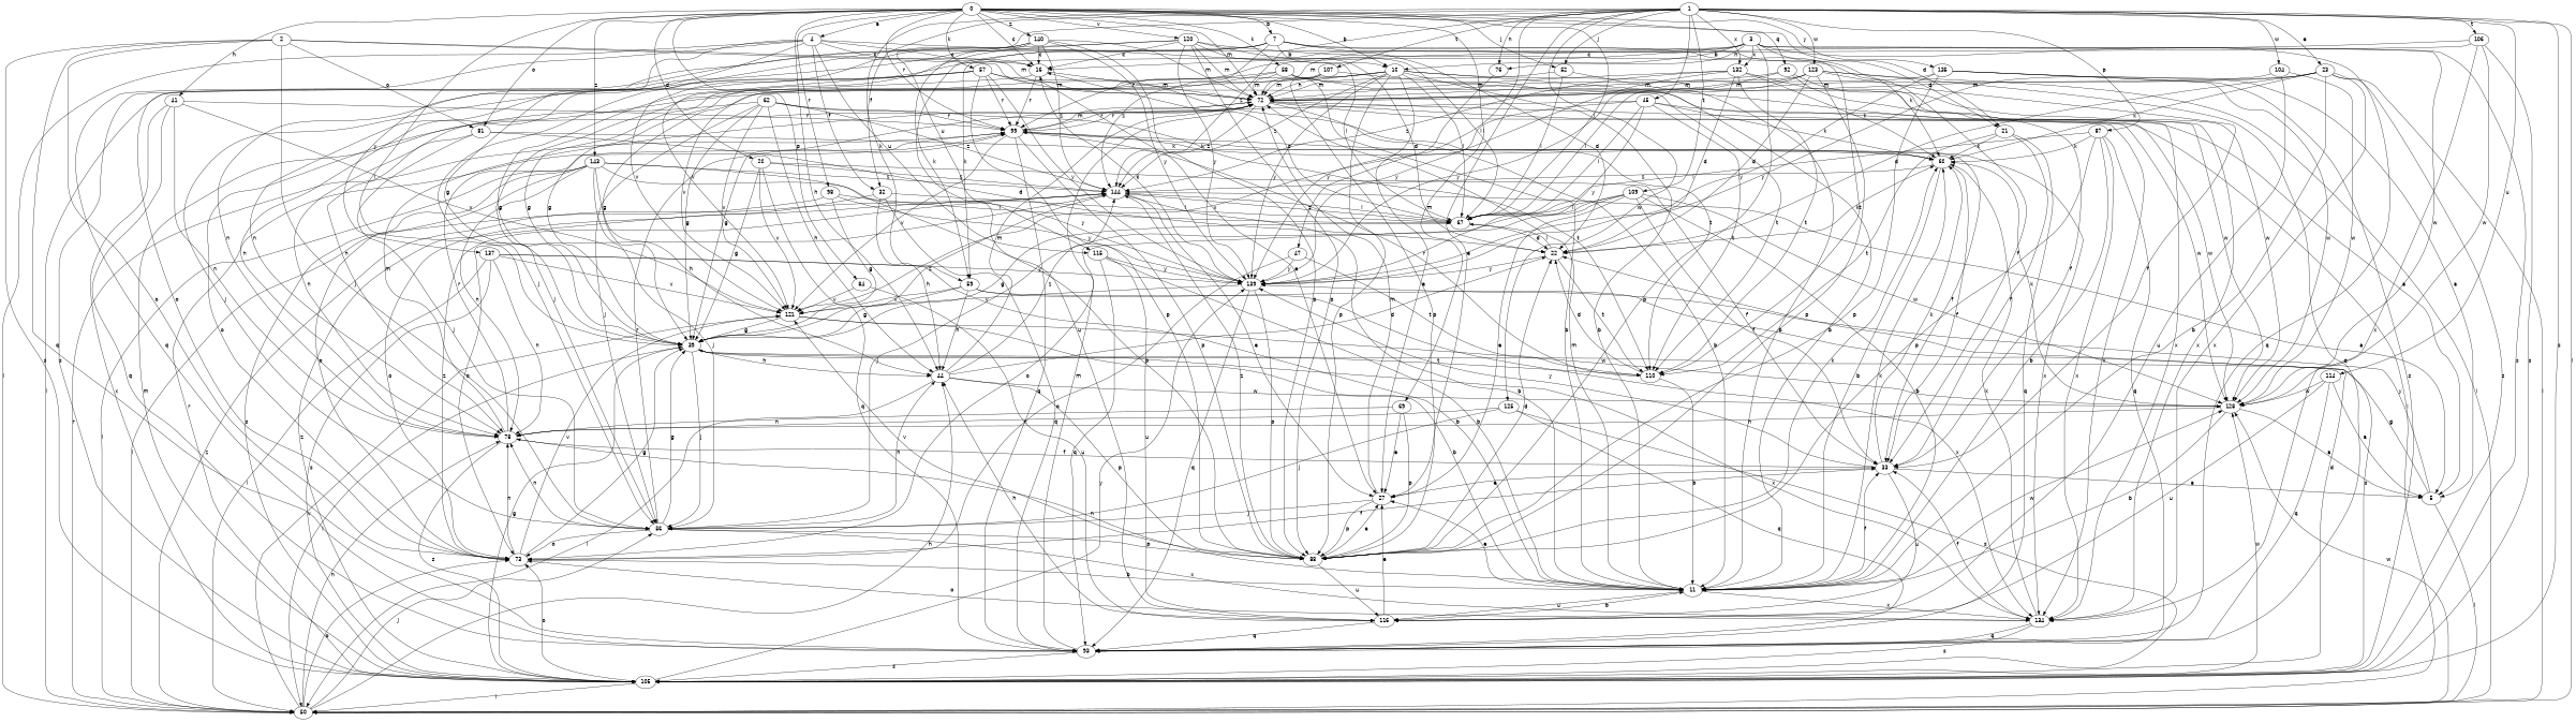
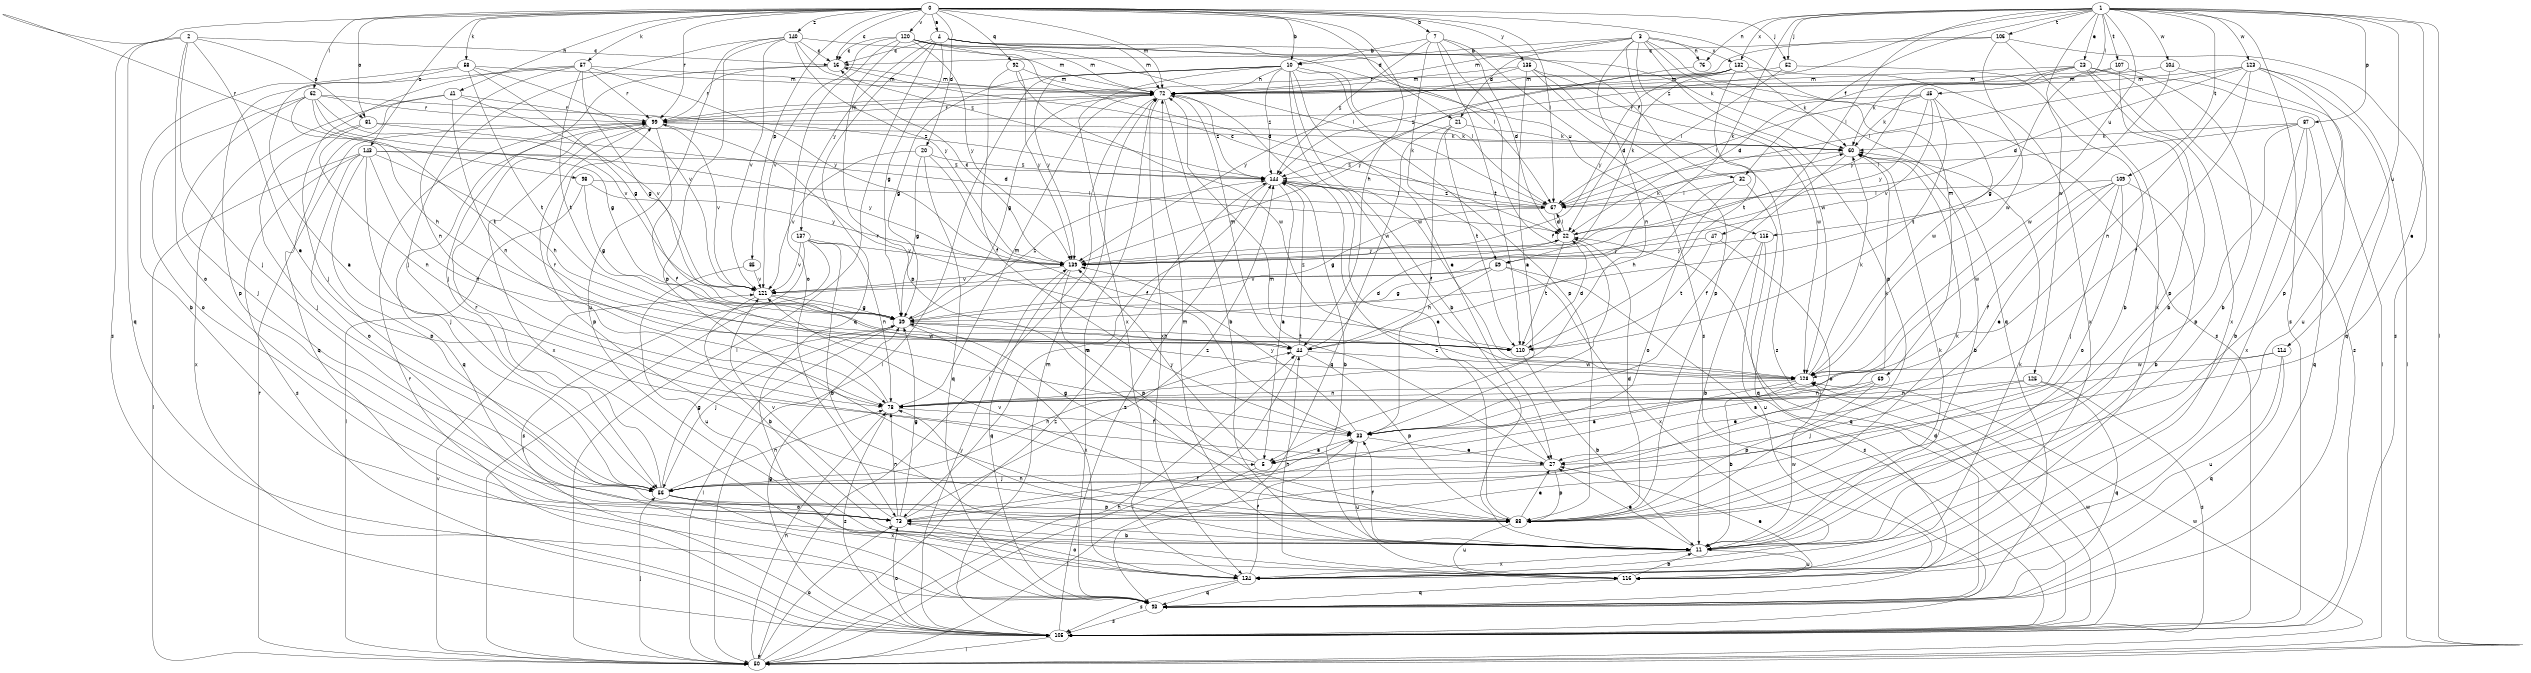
  strict digraph {
    fontname="DejaVu Sans"
    node [fontname="DejaVu Sans"]
    edge [fontname="DejaVu Sans"]
    0
    4
    7
    10
    16
    20
    21
    41
    44
    52
    57
    58
    62
    67
    69
    72
    81
-   85 [label=84]
+   85
    92
    98
    99
    120
    135
    140
    143
    32
    50
    115
    93
    39
    137
    59
    105
    144
    78
    22
    33
    110
    27
    88
    128
    139
    11
    134
    56
    121
    60
    5
    n49 [label=73]
    116
    1
    23
    45
    47
    76
    87
    106
    107
    109
    114
    123
    n62 [label=104]
    125
    132
    2
    3
    0 -> 4 [label=a]
    0 -> 7 [label=b]
    0 -> 10 [label=b]
    0 -> 16 [label=c]
    0 -> 20 [label=d]
    0 -> 21 [label=d]
    0 -> 41 [label=h]
    0 -> 44 [label=h]
    0 -> 52 [label=j]
    0 -> 57 [label=k]
    0 -> 58 [label=k]
-   0 -> 39 [label=l]
+   0 -> 62 [label=l]
    0 -> 67 [label=l]
    0 -> 69 [label=m]
    0 -> 72 [label=m]
    0 -> 81 [label=o]
    0 -> 85 [label=p]
    0 -> 92 [label=q]
    0 -> 98 [label=r]
    0 -> 99 [label=r]
    0 -> 120 [label=v]
    0 -> 135 [label=y]
    0 -> 140 [label=z]
    0 -> 143 [label=z]
    4 -> 16 [label=c]
    4 -> 67 [label=l]
    4 -> 72 [label=m]
    4 -> 32 [label=f]
    4 -> 50 [label=i]
    4 -> 115 [label=u]
    4 -> 93 [label=q]
    4 -> 39 [label=g]
    4 -> 137 [label=y]
    7 -> 10 [label=b]
    7 -> 59 [label=k]
    7 -> 105 [label=s]
    7 -> 144 [label=z]
-   7 -> 78 [label=n]
    7 -> 22 [label=d]
    7 -> 33 [label=f]
    7 -> 110 [label=t]
    10 -> 67 [label=l]
    10 -> 72 [label=h]
    10 -> 50 [label=i]
    10 -> 39 [label=g]
    10 -> 144 [label=z]
    10 -> 27 [label=e]
    10 -> 88 [label=p]
    10 -> 128 [label=w]
    10 -> 139 [label=y]
    10 -> 11 [label=b]
    10 -> 134 [label=x]
    16 -> 72 [label=m]
    16 -> 99 [label=r]
    16 -> 56 [label=j]
    20 -> 93 [label=q]
    20 -> 39 [label=g]
    20 -> 144 [label=z]
    20 -> 33 [label=f]
    20 -> 121 [label=v]
    21 -> 93 [label=q]
    21 -> 33 [label=f]
    21 -> 110 [label=t]
    21 -> 60 [label=k]
    41 -> 99 [label=r]
    41 -> 93 [label=q]
    41 -> 105 [label=x]
    41 -> 78 [label=n]
    41 -> 121 [label=v]
    44 -> 72 [label=m]
    44 -> 50 [label=i]
    44 -> 144 [label=z]
    44 -> 22 [label=d]
    44 -> 88 [label=p]
    44 -> 128 [label=w]
    52 -> 67 [label=l]
    52 -> 72 [label=m]
    52 -> 11 [label=b]
    57 -> 72 [label=m]
    57 -> 99 [label=r]
    57 -> 39 [label=g]
    57 -> 78 [label=n]
    57 -> 110 [label=t]
    57 -> 88 [label=p]
    57 -> 139 [label=y]
    57 -> 56 [label=j]
    58 -> 72 [label=m]
    58 -> 39 [label=g]
    58 -> 110 [label=t]
    58 -> 11 [label=b]
    58 -> 121 [label=v]
    58 -> 5 [label=a]
    62 -> 44 [label=h]
    62 -> 99 [label=r]
    62 -> 39 [label=g]
    62 -> 144 [label=z]
    62 -> 110 [label=t]
    62 -> 56 [label=j]
    62 -> 121 [label=v]
    62 -> n49 [label=o]
    67 -> 16 [label=c]
    67 -> 39 [label=g]
    67 -> 144 [label=z]
    67 -> 22 [label=d]
    69 -> 78 [label=n]
    69 -> 27 [label=e]
    69 -> 88 [label=p]
    72 -> 99 [label=r]
    72 -> 50 [label=i]
    72 -> 39 [label=g]
    72 -> 144 [label=z]
    72 -> 128 [label=w]
    72 -> 11 [label=b]
    72 -> 134 [label=x]
    81 -> 78 [label=n]
    81 -> 22 [label=d]
    81 -> 56 [label=j]
    81 -> 60 [label=k]
    85 -> 121 [label=v]
    85 -> 116 [label=u]
    92 -> 72 [label=m]
    92 -> 33 [label=f]
    92 -> 128 [label=w]
    92 -> 139 [label=y]
    98 -> 67 [label=l]
    98 -> 50 [label=i]
    98 -> 39 [label=g]
    98 -> 139 [label=y]
    99 -> 72 [label=m]
    99 -> 93 [label=q]
    99 -> 33 [label=f]
    99 -> 88 [label=p]
    99 -> 134 [label=x]
    99 -> 121 [label=v]
    99 -> 60 [label=k]
    120 -> 16 [label=c]
    120 -> 67 [label=l]
    120 -> 72 [label=m]
    120 -> 22 [label=d]
    120 -> 88 [label=p]
    120 -> 139 [label=y]
    120 -> 121 [label=v]
    120 -> 60 [label=k]
    120 -> n49 [label=o]
    135 -> 72 [label=m]
    135 -> 105 [label=s]
    135 -> 88 [label=p]
    135 -> 128 [label=w]
    135 -> 139 [label=y]
    135 -> 5 [label=a]
    140 -> 16 [label=c]
    140 -> 72 [label=m]
    140 -> 144 [label=z]
    140 -> 88 [label=p]
    140 -> 139 [label=y]
    140 -> 56 [label=j]
    140 -> 121 [label=v]
    140 -> 116 [label=u]
    143 -> 44 [label=h]
    143 -> 50 [label=i]
    143 -> 105 [label=s]
    143 -> 144 [label=z]
    143 -> 78 [label=n]
    143 -> 88 [label=p]
    143 -> 139 [label=y]
    143 -> 56 [label=j]
    143 -> n49 [label=o]
    32 -> 44 [label=h]
    32 -> 67 [label=l]
    32 -> 93 [label=q]
    32 -> n49 [label=o]
    50 -> 44 [label=h]
    50 -> 99 [label=r]
    50 -> 144 [label=z]
    50 -> 78 [label=n]
    50 -> 128 [label=w]
    50 -> 56 [label=j]
    50 -> 121 [label=v]
    50 -> n49 [label=o]
    115 -> 93 [label=q]
    115 -> 139 [label=y]
    115 -> 11 [label=b]
    115 -> 116 [label=u]
    93 -> 72 [label=m]
    93 -> 105 [label=s]
    39 -> 44 [label=h]
    39 -> 50 [label=i]
    39 -> 144 [label=z]
    39 -> 110 [label=t]
    39 -> 134 [label=x]
    39 -> 56 [label=j]
    137 -> 50 [label=i]
    137 -> 105 [label=s]
    137 -> 78 [label=n]
    137 -> 139 [label=y]
    137 -> 11 [label=b]
    137 -> 121 [label=v]
    59 -> 44 [label=h]
    59 -> 39 [label=g]
    59 -> 105 [label=s]
    59 -> 134 [label=x]
    59 -> 121 [label=v]
    105 -> 72 [label=m]
    105 -> 99 [label=r]
    105 -> 50 [label=i]
    105 -> 39 [label=g]
    105 -> 144 [label=z]
    105 -> 22 [label=d]
    105 -> 128 [label=w]
    105 -> 139 [label=y]
    105 -> n49 [label=o]
    144 -> 67 [label=l]
    144 -> 27 [label=e]
    144 -> 11 [label=b]
    144 -> 5 [label=a]
    144 -> n49 [label=o]
    78 -> 72 [label=m]
    78 -> 99 [label=r]
    78 -> 105 [label=s]
    78 -> 33 [label=f]
    22 -> 67 [label=l]
    22 -> 110 [label=t]
    22 -> 139 [label=y]
    22 -> 60 [label=k]
    33 -> 27 [label=e]
    33 -> 139 [label=y]
    33 -> 60 [label=k]
    33 -> 5 [label=a]
    33 -> 116 [label=u]
    110 -> 99 [label=r]
    110 -> 22 [label=d]
    110 -> 11 [label=b]
    27 -> 72 [label=m]
    27 -> 88 [label=p]
    27 -> 56 [label=j]
    88 -> 144 [label=z]
    88 -> 22 [label=d]
    88 -> 27 [label=e]
    88 -> 121 [label=v]
    88 -> 60 [label=k]
    88 -> 116 [label=u]
    128 -> 78 [label=n]
    128 -> 11 [label=b]
    128 -> 60 [label=k]
    128 -> 5 [label=a]
    139 -> 16 [label=c]
    139 -> 93 [label=q]
    139 -> 88 [label=p]
    139 -> 121 [label=v]
    11 -> 72 [label=m]
    11 -> 78 [label=n]
    11 -> 33 [label=f]
    11 -> 27 [label=e]
    11 -> 128 [label=w]
    11 -> 134 [label=x]
    11 -> 60 [label=k]
    11 -> 116 [label=u]
    134 -> 93 [label=q]
    134 -> 105 [label=s]
    134 -> 33 [label=f]
    134 -> 60 [label=k]
    134 -> n49 [label=o]
    56 -> 44 [label=h]
    56 -> 99 [label=r]
    56 -> 39 [label=g]
    56 -> 78 [label=n]
    56 -> 88 [label=p]
    56 -> 134 [label=x]
    56 -> n49 [label=o]
    121 -> 39 [label=g]
    121 -> 128 [label=w]
    121 -> 11 [label=b]
    60 -> 144 [label=z]
    60 -> 33 [label=f]
    60 -> 11 [label=b]
    5 -> 50 [label=i]
    5 -> 39 [label=g]
    5 -> 139 [label=y]
    n49 -> 39 [label=g]
    n49 -> 144 [label=z]
    n49 -> 78 [label=n]
    n49 -> 33 [label=f]
    n49 -> 11 [label=b]
    n49 -> 121 [label=v]
    116 -> 44 [label=h]
    116 -> 93 [label=q]
    116 -> 27 [label=e]
    116 -> 11 [label=b]
    1 -> 52 [label=j]
    1 -> 32 [label=f]
    1 -> 50 [label=i]
    1 -> 115 [label=u]
    1 -> 59 [label=k]
    1 -> 105 [label=s]
    1 -> 144 [label=z]
    1 -> 27 [label=e]
    1 -> 23 [label=e]
    1 -> 45 [label=i]
    1 -> 47 [label=i]
    1 -> 76 [label=n]
    1 -> 87 [label=p]
    1 -> 106 [label=t]
    1 -> 107 [label=t]
    1 -> 109 [label=t]
    1 -> 114 [label=u]
    1 -> 123 [label=w]
    1 -> n62 [label=w]
    1 -> 125 [label=w]
    1 -> 132 [label=x]
    23 -> 72 [label=m]
    23 -> 50 [label=i]
    23 -> 105 [label=s]
    23 -> 22 [label=d]
    23 -> 139 [label=y]
    23 -> 11 [label=b]
    23 -> 134 [label=x]
    23 -> 60 [label=k]
    45 -> 67 [label=l]
    45 -> 99 [label=r]
    45 -> 110 [label=t]
    45 -> 128 [label=w]
    45 -> 139 [label=y]
    45 -> 121 [label=v]
    45 -> 60 [label=k]
    47 -> 110 [label=t]
    47 -> 139 [label=y]
    47 -> n49 [label=o]
    76 -> 139 [label=y]
    87 -> 67 [label=l]
    87 -> 93 [label=q]
    87 -> 88 [label=p]
    87 -> 11 [label=b]
    87 -> 134 [label=x]
    87 -> 60 [label=k]
    106 -> 16 [label=c]
    106 -> 99 [label=r]
    106 -> 105 [label=s]
    106 -> 128 [label=w]
    106 -> 134 [label=x]
    107 -> 72 [label=m]
    107 -> 39 [label=g]
    107 -> 88 [label=p]
    107 -> 11 [label=b]
    109 -> 67 [label=l]
    109 -> 33 [label=f]
    109 -> 27 [label=e]
    109 -> 128 [label=w]
    109 -> 11 [label=b]
    109 -> 56 [label=j]
    109 -> n49 [label=o]
    114 -> 93 [label=q]
    114 -> 128 [label=w]
    114 -> 5 [label=a]
    114 -> 116 [label=u]
    123 -> 67 [label=l]
    123 -> 72 [label=m]
    123 -> 50 [label=i]
    123 -> 93 [label=q]
    123 -> 78 [label=n]
    123 -> 22 [label=d]
    123 -> 33 [label=f]
    123 -> 88 [label=p]
    n62 -> 72 [label=m]
    n62 -> 128 [label=w]
    n62 -> 116 [label=u]
    125 -> 93 [label=q]
    125 -> 105 [label=s]
    125 -> 78 [label=n]
    125 -> 56 [label=j]
    132 -> 72 [label=m]
    132 -> 144 [label=z]
    132 -> 22 [label=d]
    132 -> 110 [label=t]
    132 -> 139 [label=y]
    132 -> 134 [label=x]
    132 -> 60 [label=k]
    2 -> 16 [label=c]
    2 -> 81 [label=o]
    2 -> 93 [label=q]
    2 -> 105 [label=s]
    2 -> 27 [label=e]
    2 -> 56 [label=j]
    2 -> n49 [label=o]
    3 -> 10 [label=b]
    3 -> 21 [label=d]
    3 -> 72 [label=m]
    3 -> 93 [label=q]
    3 -> 59 [label=k]
    3 -> 105 [label=s]
    3 -> 78 [label=n]
    3 -> 88 [label=p]
    3 -> 128 [label=w]
    3 -> 76 [label=n]
    3 -> 132 [label=x]
  }
